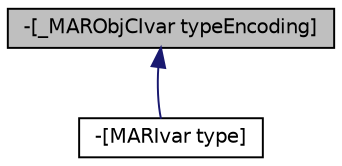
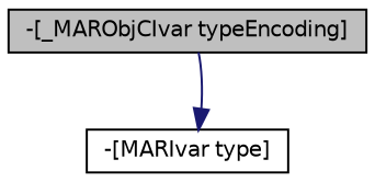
  digraph {
    rankdir=TB
    node [color=black fontname=Helvetica fontsize=10 shape=record style=filled]
    n1 [fillcolor=grey75 fontcolor=black height=0.2 label="-[_MARObjCIvar typeEncoding]" width=0.4]
    n2 [fillcolor=white height=0.2 label="-[MARIvar type]" width=0.4]
-   n1 -> n2 [color=midnightblue dir=back fontname=Helvetica fontsize=10 labelfontname=Helvetica labelfontsize=10 style=solid]
+   n2 -> n1 [color=midnightblue dir=back fontname=Helvetica fontsize=10 labelfontname=Helvetica labelfontsize=10 style=solid]
  }
